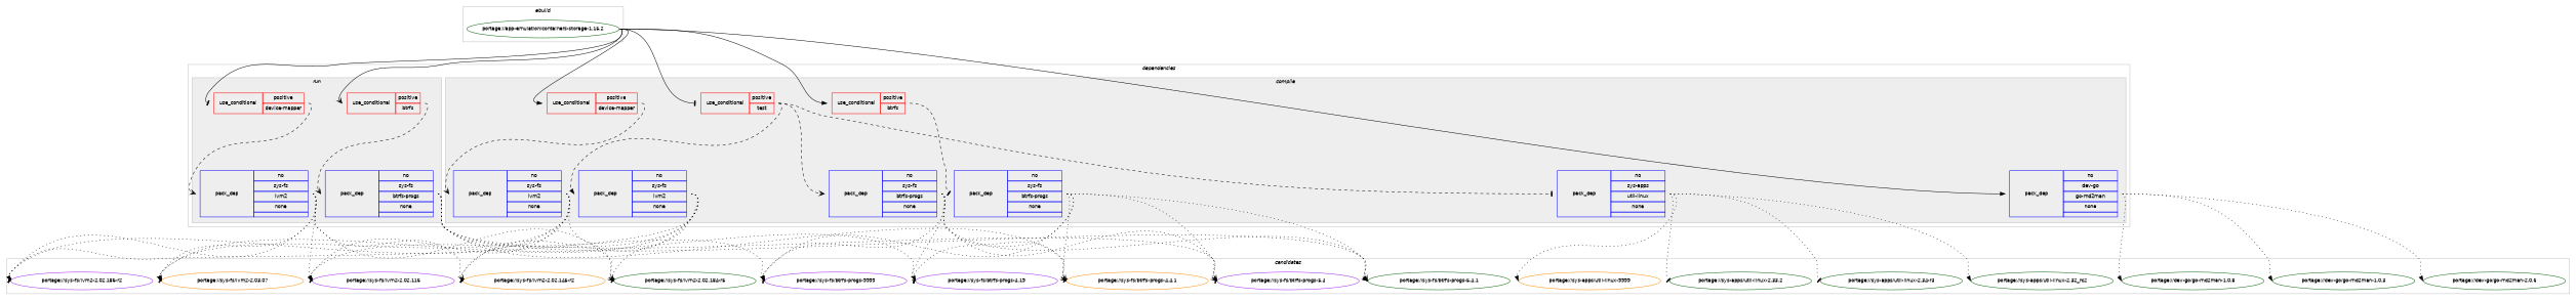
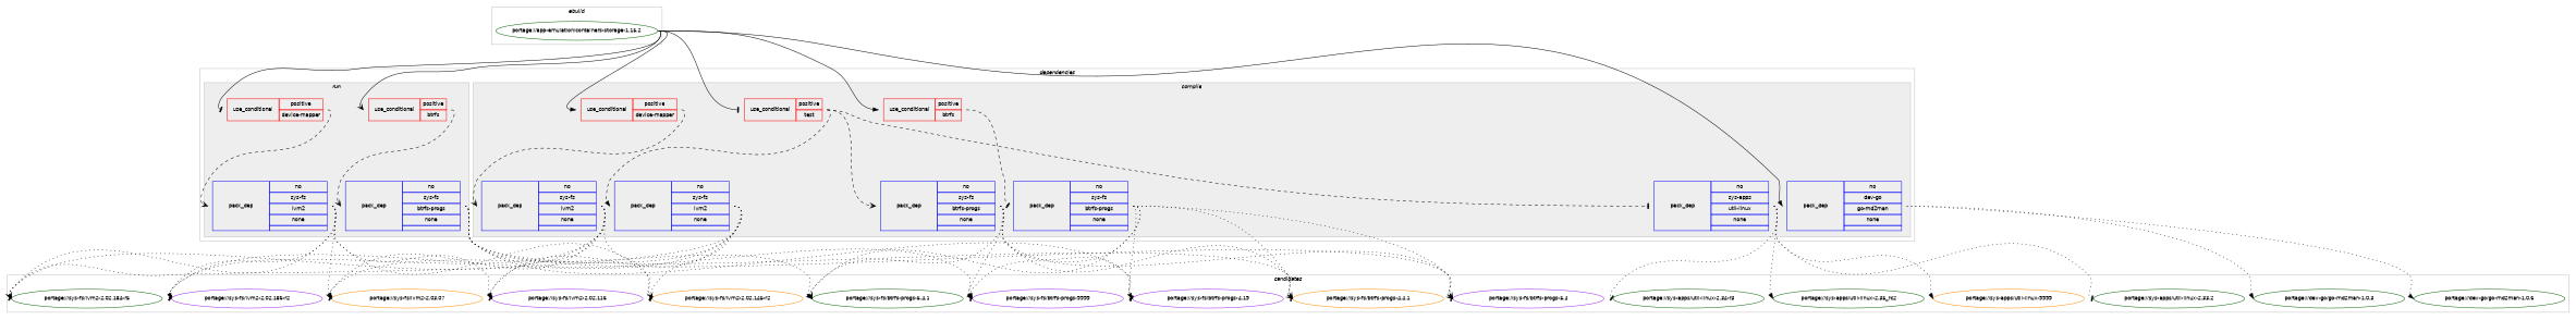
  digraph {
    compound=true
    concentrate=true
    fontname=Helvetica
    fontsize=10
    newrank=true
    rankdir=TB
    ranksep=1.5
    node [color=darkgreen fontname=Helvetica fontsize=10]
    edge [arrowhead=tee headport=w style=dotted tailport=e weight=100]
    n1 [label="portage://app-emulation/containers-storage-1.15.2" width=4]
    n2 [color=blue label=<<TABLE BORDER="0" CELLBORDER="1" CELLSPACING="0" CELLPADDING="4" WIDTH="220"><TR><TD ROWSPAN="6" CELLPADDING="30">pack_dep</TD></TR><TR><TD WIDTH="110">no</TD></TR><TR><TD>sys-fs</TD></TR><TR><TD>btrfs-progs</TD></TR><TR><TD>none</TD></TR><TR><TD></TD></TR></TABLE>> shape=none]
    n3 [color=red label=<<TABLE BORDER="0" CELLBORDER="1" CELLSPACING="0" CELLPADDING="4"><TR><TD ROWSPAN="3" CELLPADDING="10">use_conditional</TD></TR><TR><TD>positive</TD></TR><TR><TD>btrfs</TD></TR></TABLE>> shape=none]
    n4 [color=blue label=<<TABLE BORDER="0" CELLBORDER="1" CELLSPACING="0" CELLPADDING="4" WIDTH="220"><TR><TD ROWSPAN="6" CELLPADDING="30">pack_dep</TD></TR><TR><TD WIDTH="110">no</TD></TR><TR><TD>sys-fs</TD></TR><TR><TD>lvm2</TD></TR><TR><TD>none</TD></TR><TR><TD></TD></TR></TABLE>> shape=none]
    n5 [color=red label=<<TABLE BORDER="0" CELLBORDER="1" CELLSPACING="0" CELLPADDING="4"><TR><TD ROWSPAN="3" CELLPADDING="10">use_conditional</TD></TR><TR><TD>positive</TD></TR><TR><TD>device-mapper</TD></TR></TABLE>> shape=none]
    n6 [color=blue label=<<TABLE BORDER="0" CELLBORDER="1" CELLSPACING="0" CELLPADDING="4" WIDTH="220"><TR><TD ROWSPAN="6" CELLPADDING="30">pack_dep</TD></TR><TR><TD WIDTH="110">no</TD></TR><TR><TD>sys-fs</TD></TR><TR><TD>btrfs-progs</TD></TR><TR><TD>none</TD></TR><TR><TD></TD></TR></TABLE>> shape=none]
    n7 [color=blue label=<<TABLE BORDER="0" CELLBORDER="1" CELLSPACING="0" CELLPADDING="4" WIDTH="220"><TR><TD ROWSPAN="6" CELLPADDING="30">pack_dep</TD></TR><TR><TD WIDTH="110">no</TD></TR><TR><TD>sys-fs</TD></TR><TR><TD>lvm2</TD></TR><TR><TD>none</TD></TR><TR><TD></TD></TR></TABLE>> shape=none]
    n8 [color=blue label=<<TABLE BORDER="0" CELLBORDER="1" CELLSPACING="0" CELLPADDING="4" WIDTH="220"><TR><TD ROWSPAN="6" CELLPADDING="30">pack_dep</TD></TR><TR><TD WIDTH="110">no</TD></TR><TR><TD>sys-apps</TD></TR><TR><TD>util-linux</TD></TR><TR><TD>none</TD></TR><TR><TD></TD></TR></TABLE>> shape=none]
    n9 [color=red label=<<TABLE BORDER="0" CELLBORDER="1" CELLSPACING="0" CELLPADDING="4"><TR><TD ROWSPAN="3" CELLPADDING="10">use_conditional</TD></TR><TR><TD>positive</TD></TR><TR><TD>test</TD></TR></TABLE>> shape=none]
    n10 [color=blue label=<<TABLE BORDER="0" CELLBORDER="1" CELLSPACING="0" CELLPADDING="4" WIDTH="220"><TR><TD ROWSPAN="6" CELLPADDING="30">pack_dep</TD></TR><TR><TD WIDTH="110">no</TD></TR><TR><TD>dev-go</TD></TR><TR><TD>go-md2man</TD></TR><TR><TD>none</TD></TR><TR><TD></TD></TR></TABLE>> shape=none]
    n11 [color=blue label=<<TABLE BORDER="0" CELLBORDER="1" CELLSPACING="0" CELLPADDING="4" WIDTH="220"><TR><TD ROWSPAN="6" CELLPADDING="30">pack_dep</TD></TR><TR><TD WIDTH="110">no</TD></TR><TR><TD>sys-fs</TD></TR><TR><TD>btrfs-progs</TD></TR><TR><TD>none</TD></TR><TR><TD></TD></TR></TABLE>> shape=none]
    n12 [color=red label=<<TABLE BORDER="0" CELLBORDER="1" CELLSPACING="0" CELLPADDING="4"><TR><TD ROWSPAN="3" CELLPADDING="10">use_conditional</TD></TR><TR><TD>positive</TD></TR><TR><TD>btrfs</TD></TR></TABLE>> shape=none]
    n13 [color=blue label=<<TABLE BORDER="0" CELLBORDER="1" CELLSPACING="0" CELLPADDING="4" WIDTH="220"><TR><TD ROWSPAN="6" CELLPADDING="30">pack_dep</TD></TR><TR><TD WIDTH="110">no</TD></TR><TR><TD>sys-fs</TD></TR><TR><TD>lvm2</TD></TR><TR><TD>none</TD></TR><TR><TD></TD></TR></TABLE>> shape=none]
    n14 [color=red label=<<TABLE BORDER="0" CELLBORDER="1" CELLSPACING="0" CELLPADDING="4"><TR><TD ROWSPAN="3" CELLPADDING="10">use_conditional</TD></TR><TR><TD>positive</TD></TR><TR><TD>device-mapper</TD></TR></TABLE>> shape=none]
    n15 [color=purple label="portage://sys-fs/btrfs-progs-9999" width=4]
    n16 [label="portage://sys-fs/btrfs-progs-5.4.1" width=4]
    n17 [color=purple label="portage://sys-fs/btrfs-progs-5.4" width=4]
    n18 [color=darkorange label="portage://sys-fs/btrfs-progs-4.4.1" width=4]
    n19 [color=purple label="portage://sys-fs/btrfs-progs-4.19" width=4]
    n20 [color=darkorange label="portage://sys-fs/lvm2-2.03.07" width=4]
    n21 [color=purple label="portage://sys-fs/lvm2-2.02.186-r2" width=4]
    n22 [label="portage://sys-fs/lvm2-2.02.184-r5" width=4]
    n23 [color=darkorange label="portage://sys-fs/lvm2-2.02.145-r2" width=4]
    n24 [color=purple label="portage://sys-fs/lvm2-2.02.116" width=4]
    n25 [color=darkorange label="portage://sys-apps/util-linux-9999" width=4]
-   n26 [label="portage://sys-apps/util-linux-2.32_rc2" width=4]
+   n26 [label="portage://sys-apps/util-linux-2.35_rc2" width=4]
    n27 [label="portage://sys-apps/util-linux-2.34-r3" width=4]
    n28 [label="portage://sys-apps/util-linux-2.33.2" width=4]
-   n29 [label="portage://dev-go/go-md2man-1.0.8" width=4]
-   n30 [label="portage://dev-go/go-md2man-2.0.6" width=4]
+   n30 [label="portage://dev-go/go-md2man-1.0.6" width=4]
    n31 [label="portage://dev-go/go-md2man-1.0.3" width=4]
    subgraph cluster_1 {
      color=gray
      label=<<i>ebuild</i>>
      rank=same
      n1
    }
    subgraph cluster_2 {
      color=gray
      label=<<i>dependencies</i>>
      subgraph cluster_3 {
        color=gray
        fillcolor="#eeeeee"
        label=<<i>compile</i>>
        style=filled
        subgraph sub_4 {
          color=gray
          fillcolor="#eeeeee"
          label=<<i>compile</i>>
          style=filled
          n3
          subgraph sub_5 {
            color=gray
            fillcolor="#eeeeee"
            label=<<i>compile</i>>
            style=filled
            n2
          }
        }
        subgraph sub_6 {
          color=gray
          fillcolor="#eeeeee"
          label=<<i>compile</i>>
          style=filled
          n5
          subgraph sub_7 {
            color=gray
            fillcolor="#eeeeee"
            label=<<i>compile</i>>
            style=filled
            n4
          }
        }
        subgraph sub_8 {
          color=gray
          fillcolor="#eeeeee"
          label=<<i>compile</i>>
          style=filled
          n9
          subgraph sub_9 {
            color=gray
            fillcolor="#eeeeee"
            label=<<i>compile</i>>
            style=filled
            n6
          }
          subgraph sub_10 {
            color=gray
            fillcolor="#eeeeee"
            label=<<i>compile</i>>
            style=filled
            n7
          }
          subgraph sub_11 {
            color=gray
            fillcolor="#eeeeee"
            label=<<i>compile</i>>
            style=filled
            n8
          }
        }
        subgraph sub_12 {
          color=gray
          fillcolor="#eeeeee"
          label=<<i>compile</i>>
          style=filled
          n10
        }
      }
      subgraph cluster_13 {
        color=gray
        fillcolor="#eeeeee"
        label=<<i>compile and run</i>>
        style=filled
      }
      subgraph cluster_14 {
        color=gray
        fillcolor="#eeeeee"
        label=<<i>run</i>>
        style=filled
        subgraph sub_15 {
          color=gray
          fillcolor="#eeeeee"
          label=<<i>run</i>>
          style=filled
          n12
          subgraph sub_16 {
            color=gray
            fillcolor="#eeeeee"
            label=<<i>run</i>>
            style=filled
            n11
          }
        }
        subgraph sub_17 {
          color=gray
          fillcolor="#eeeeee"
          label=<<i>run</i>>
          style=filled
          n14
          subgraph sub_18 {
            color=gray
            fillcolor="#eeeeee"
            label=<<i>run</i>>
            style=filled
            n13
          }
        }
      }
    }
    subgraph cluster_19 {
      color=gray
      label=<<i>candidates</i>>
      rank=same
      subgraph sub_20 {
        color=black
        label=<<i>candidates</i>>
        nodesep=1
        rank=same
        n15
        n16
        n17
        n18
        n19
      }
      subgraph sub_21 {
        color=black
        label=<<i>candidates</i>>
        nodesep=1
        rank=same
        n20
        n21
        n22
        n23
        n24
      }
      subgraph sub_22 {
        color=black
        label=<<i>candidates</i>>
        nodesep=1
        rank=same
        n15
        n16
        n17
        n18
        n19
      }
      subgraph sub_23 {
        color=black
        label=<<i>candidates</i>>
        nodesep=1
        rank=same
        n20
        n21
        n22
        n23
        n24
      }
      subgraph sub_24 {
        color=black
        label=<<i>candidates</i>>
        nodesep=1
        rank=same
        n25
        n26
        n27
        n28
      }
      subgraph sub_25 {
        color=black
        label=<<i>candidates</i>>
        nodesep=1
        rank=same
-       n29
        n30
        n31
      }
      subgraph sub_26 {
        color=black
        label=<<i>candidates</i>>
        nodesep=1
        rank=same
        n15
        n16
        n17
        n18
        n19
      }
      subgraph sub_27 {
        color=black
        label=<<i>candidates</i>>
        nodesep=1
        rank=same
        n20
        n21
        n22
        n23
        n24
      }
    }
    n1 -> n3 [arrowhead=normal style=solid weight=20]
    n1 -> n5 [arrowhead=normal style=solid weight=20]
    n1 -> n9 [style=solid weight=20]
    n1 -> n10 [arrowhead=normal style=solid weight=20]
    n1 -> n12 [arrowhead=vee style=solid weight=20]
    n1 -> n14 [style=solid weight=20]
    n2 -> n15 [arrowhead=normal]
    n2 -> n16 [arrowhead=vee]
    n2 -> n17 [arrowhead=vee]
    n2 -> n18 [arrowhead=vee]
    n2 -> n19 [arrowhead=normal]
    n3 -> n2 [style=dashed weight=20]
    n4 -> n20 [arrowhead=normal]
    n4 -> n21
    n4 -> n22 [arrowhead=vee]
    n4 -> n23
    n4 -> n24
    n5 -> n4 [arrowhead=vee style=dashed weight=20]
    n6 -> n15 [arrowhead=normal]
    n6 -> n16 [arrowhead=vee]
    n6 -> n17
    n6 -> n18
    n6 -> n19
    n7 -> n20
    n7 -> n21
    n7 -> n22
    n7 -> n23 [arrowhead=vee]
    n7 -> n24 [arrowhead=normal]
    n8 -> n25 [arrowhead=normal]
    n8 -> n26 [arrowhead=normal]
    n8 -> n27
    n8 -> n28
    n9 -> n6 [arrowhead=vee style=dashed weight=20]
    n9 -> n7 [arrowhead=normal style=dashed weight=20]
    n9 -> n8 [style=dashed weight=20]
-   n10 -> n29 [arrowhead=normal]
    n10 -> n30 [arrowhead=normal]
    n10 -> n31 [arrowhead=normal]
    n11 -> n15
    n11 -> n16 [arrowhead=normal]
    n11 -> n17 [arrowhead=vee]
    n11 -> n18 [arrowhead=vee]
    n11 -> n19
    n12 -> n11 [arrowhead=vee style=dashed weight=20]
    n13 -> n20 [arrowhead=vee]
    n13 -> n21 [arrowhead=normal]
    n13 -> n22 [arrowhead=vee]
    n13 -> n23
    n13 -> n24 [arrowhead=normal]
    n14 -> n13 [arrowhead=vee style=dashed weight=20]
  }
